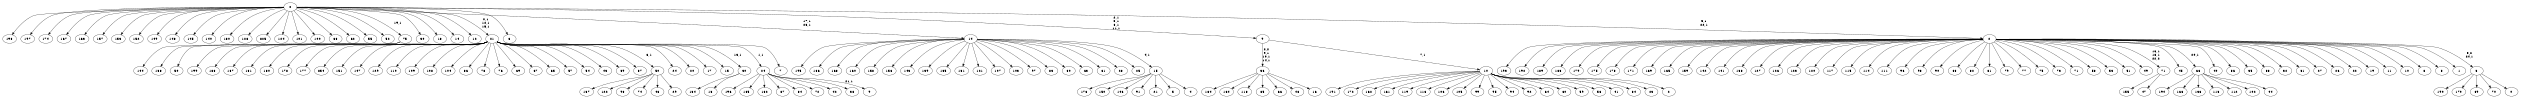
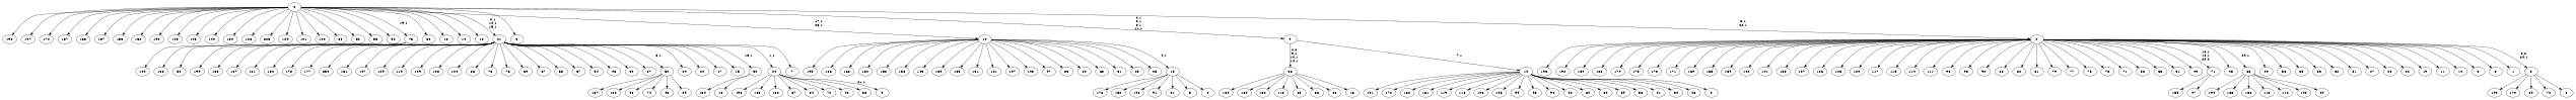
  digraph {
    n1 [label=199]
    n2 [label=198]
    n3 [label=197]
    n4 [label=196]
    n5 [label=195]
    n6 [label=194]
    n7 [label=193]
    n8 [label=192]
    n9 [label=191]
    n10 [label=190]
    n11 [label=189]
    n12 [label=188]
    n13 [label=187]
    n14 [label=186]
    n15 [label=185]
    n16 [label=184]
    n17 [label=183]
    n18 [label=182]
    n19 [label=181]
    n20 [label=180]
    n21 [label=179]
    n22 [label=178]
    n23 [label=177]
    n24 [label=176]
    n25 [label=175]
    n26 [label=174]
    n27 [label=173]
    n28 [label=172]
    n29 [label=171]
    n30 [label=170]
    n31 [label=169]
    n32 [label=168]
    n33 [label=167]
    n34 [label=166]
    n35 [label=165]
    n36 [label=164]
    n37 [label=163]
    n38 [label=162]
    n39 [label=161]
    n40 [label=160]
    n41 [label=159]
    n42 [label=158]
    n43 [label=157]
    n44 [label=156]
    n45 [label=155]
    n46 [label=854]
    n47 [label=153]
    n48 [label=152]
    n49 [label=151]
    n50 [label=150]
    n51 [label=149]
    n52 [label=148]
    n53 [label=147]
    n54 [label=146]
    n55 [label=145]
    n56 [label=144]
    n57 [label=143]
    n58 [label=142]
    n59 [label=141]
    n60 [label=140]
    n61 [label=139]
    n62 [label=138]
    n63 [label=137]
    n64 [label=136]
    n65 [label=135]
    n66 [label=134]
    n67 [label=133]
+   n68 [label=132]
    n69 [label=131]
    n70 [label=130]
    n71 [label=129]
    n72 [label=128]
    n73 [label=127]
    n74 [label=126]
    n75 [label=825]
    n76 [label=124]
    n77 [label=123]
    n78 [label=122]
    n79 [label=121]
    n80 [label=120]
    n81 [label=119]
    n82 [label=118]
    n83 [label=117]
    n84 [label=116]
    n85 [label=115]
    n86 [label=114]
    n87 [label=113]
    n88 [label=112]
    n89 [label=111]
    n90 [label=110]
    n91 [label=109]
    n92 [label=108]
    n93 [label=107]
    n94 [label=106]
    n95 [label=105]
    n96 [label=104]
    n97 [label=103]
    n98 [label=102]
    n99 [label=101]
    n100 [label=100]
    n101 [label=99]
    n102 [label=98]
    n103 [label=97]
    n104 [label=96]
    n105 [label=95]
    n106 [label=94]
    n107 [label=93]
    n108 [label=92]
    n109 [label=91]
    n110 [label=90]
    n111 [label=89]
    n112 [label=88]
    n113 [label=87]
    n114 [label=86]
    n115 [label=85]
    n116 [label=84]
    n117 [label=83]
    n118 [label=82]
    n119 [label=81]
    n120 [label=80]
    n121 [label=79]
    n122 [label=78]
    n123 [label=77]
    n124 [label=76]
    n125 [label=75]
    n126 [label=74]
    n127 [label=73]
    n128 [label=72]
    n129 [label=71]
    n130 [label=70]
    n131 [label=69]
    n132 [label=68]
    n133 [label=67]
    n134 [label=66]
    n135 [label=65]
    n136 [label=64]
    n137 [label=63]
    n138 [label=62]
    n139 [label=61]
    n140 [label=60]
    n141 [label=59]
    n142 [label=58]
    n143 [label=57]
    n144 [label=56]
    n145 [label=55]
    n146 [label=54]
    n147 [label=53]
    n148 [label=52]
    n149 [label=51]
    n150 [label=50]
    75
    n152 [label=49]
    n153 [label=48]
    n154 [label=47]
    71
    n156 [label=46]
    n157 [label=45]
    n158 [label=44]
    66
    n160 [label=43]
    n161 [label=42]
    n162 [label=41]
    n163 [label=40]
    n164 [label=39]
    n165 [label=38]
    n166 [label=37]
    n167 [label=36]
    n168 [label=35]
    n169 [label=34]
    n170 [label=33]
    n171 [label=32]
    n172 [label=31]
    n173 [label=30]
    n174 [label=29]
    50
    n176 [label=28]
    n177 [label=27]
    n178 [label=26]
    n179 [label=25]
    n180 [label=24]
    n181 [label=23]
    n182 [label=22]
    n183 [label=21]
    n184 [label=20]
    n185 [label=19]
    n186 [label=18]
    n187 [label=17]
    n188 [label=16]
    36
    n190 [label=15]
    n191 [label=14]
    n192 [label=13]
    30
    n194 [label=12]
    n195 [label=11]
    n196 [label=10]
    n197 [label=9]
    24
    n199 [label=8]
    n200 [label=7]
    21
    n202 [label=6]
    n203 [label=5]
    n204 [label=4]
    15
    14
    n207 [label=3]
    n208 [label=2]
    10
    9
    n211 [label=1]
    n212 [label=0]
    3
    2
    0
    75 -> n56
    75 -> n62
    75 -> n150
    71 -> n45
    71 -> n154
    66 -> n6
    66 -> n34
    66 -> n64
    66 -> n87
    66 -> n88
    66 -> n98
    66 -> n158
    50 -> n63
    50 -> n78
    50 -> n102
    50 -> n126
    50 -> n156
    50 -> n174
    36 -> n16
    36 -> n36
+   36 -> n68
    36 -> n82
    36 -> n115
    36 -> n134
    36 -> n153
    36 -> n188
    30 -> n66
    30 -> n192
    24 -> n4
    24 -> n15
    24 -> n18
    24 -> n113
    24 -> n116
    24 -> n128
    24 -> n161
    24 -> n165
    24 -> n197 [label="21,1"]
    21 -> n1
    21 -> n12
    21 -> n13
    21 -> n19
    21 -> n20
    21 -> n22
    21 -> n23
    21 -> n46
    21 -> n49
    21 -> n53
    21 -> n71
    21 -> n90
    21 -> n91
    21 -> n92
    21 -> n96
    21 -> n114
    21 -> n122
    21 -> n124
    21 -> n131
    21 -> n133
    21 -> n135
    21 -> n143
    21 -> n146
    21 -> n160
    21 -> n164
    21 -> n166
    21 -> 50 [label="6,1"]
    21 -> n180
    21 -> n184
    21 -> n187
    21 -> n190
    21 -> 30 [label="13,1"]
    21 -> 24 [label="1,1"]
    21 -> n200
    15 -> n24
    15 -> n50
    15 -> n54
    15 -> n109
    15 -> n183
    15 -> n203
    15 -> n204
    14 -> n5
    14 -> n14
    14 -> n32
    14 -> n40
    14 -> n42
    14 -> n44
    14 -> n57
    14 -> n61
    14 -> n65
    14 -> n69
    14 -> n79
    14 -> n93
    14 -> n97
    14 -> n103
    14 -> n117
    14 -> n120
    14 -> n137
    14 -> n139
    14 -> n176
    14 -> n179
    14 -> 15 [label="4,1"]
    10 -> n9
    10 -> n28
    10 -> n38
    10 -> n39
    10 -> n81
    10 -> n84
    10 -> n94
    10 -> n95
    10 -> n101
    10 -> n105
    10 -> n106
    10 -> n108
    10 -> n136
    10 -> n140
    10 -> n141
    10 -> n144
    10 -> n162
    10 -> n169
    10 -> n181
    10 -> n208
    9 -> 36 [label="2,2\n9,1\n10,1\n14,1"]
    9 -> 10 [label="7,1"]
    3 -> n10
    3 -> n30
    3 -> n111
    3 -> n130
    3 -> n212
    2 -> n7
    2 -> n8
    2 -> n11
    2 -> n17
    2 -> n21
    2 -> n25
    2 -> n27
    2 -> n29
    2 -> n31
    2 -> n35
    2 -> n41
    2 -> n58
    2 -> n59
    2 -> n67
    2 -> n73
    2 -> n74
    2 -> n77
    2 -> n80
    2 -> n83
    2 -> n85
    2 -> n86
    2 -> n89
    2 -> n104
    2 -> n107
    2 -> n110
    2 -> n112
    2 -> n118
    2 -> n119
    2 -> n121
    2 -> n123
    2 -> n125
    2 -> n127
    2 -> n129
    2 -> n142
    2 -> n147
    2 -> n149
    2 -> n152
    2 -> 71 [label="16,1\n18,1\n22,2"]
    2 -> n157
    2 -> 66 [label="20,1"]
    2 -> n163
    2 -> n167
    2 -> n168
    2 -> n170
    2 -> n171
    2 -> n172
    2 -> n177
    2 -> n178
    2 -> n182
    2 -> n185
    2 -> n195
    2 -> n196
    2 -> n199
    2 -> n207
    2 -> n211
    2 -> 3 [label="5,2\n24,1"]
    0 -> n2
    0 -> n3
    0 -> n26
    0 -> n33
    0 -> n37
    0 -> n43
    0 -> n47
    0 -> n48
    0 -> n51
    0 -> n52
    0 -> n55
    0 -> n60
    0 -> n70
    0 -> n72
    0 -> n75
    0 -> n76
    0 -> n99
    0 -> n100
    0 -> n132
    0 -> n138
    0 -> n145
    0 -> n148
    0 -> 75 [label="19,1"]
    0 -> n173
    0 -> n186
    0 -> n191
    0 -> n194
    0 -> 21 [label="0,1\n12,1\n15,1"]
    0 -> n202
    0 -> 14 [label="17,1\n23,1"]
    0 -> 9 [label="2,1\n3,1\n8,1\n11,1"]
    0 -> 2 [label="5,1\n22,1"]
  }
